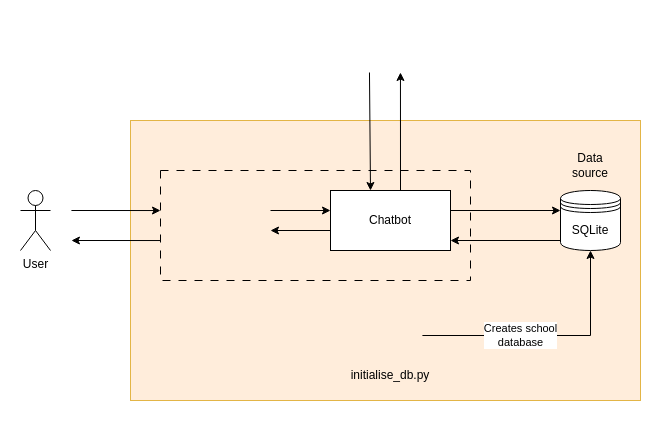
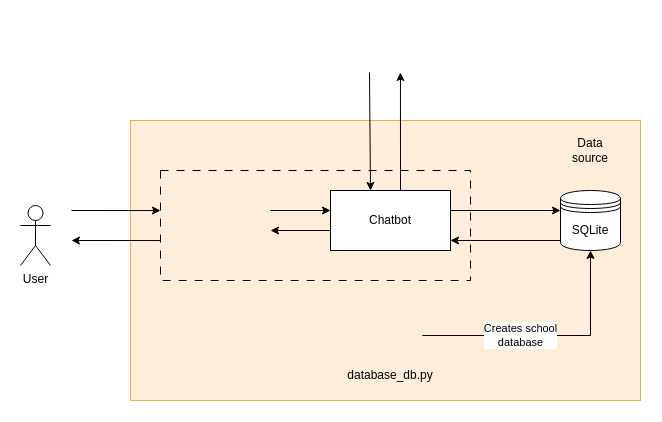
  <mxCell id="0" />
  <mxCell id="1" parent="0" />
  <mxCell id="2" value="" style="rounded=0;whiteSpace=wrap;html=1;fillColor=#ffe6cc;strokeColor=#d79b00;opacity=70;" vertex="1" parent="1"><mxGeometry x="130" y="120" width="510" height="280" as="geometry" /></mxCell>
  <mxCell id="3" value="Chatbot" style="rounded=0;whiteSpace=wrap;html=1;" vertex="1" parent="1"><mxGeometry x="330" y="190" width="120" height="60" as="geometry" /></mxCell>
  <mxCell id="4" value="SQLite" style="shape=datastore;whiteSpace=wrap;html=1;" vertex="1" parent="1"><mxGeometry x="560" y="190" width="60" height="60" as="geometry" /></mxCell>
  <mxCell id="5" value="" style="shape=image;imageAspect=0;aspect=fixed;verticalLabelPosition=bottom;verticalAlign=top;image=https://upload.wikimedia.org/wikipedia/commons/thumb/9/97/OpenAI_logo_2025.svg/2560px-OpenAI_logo_2025.svg.png;" vertex="1" parent="1"><mxGeometry x="297.8" y="20" width="184.4" height="50" as="geometry" /></mxCell>
  <mxCell id="6" value="" style="endArrow=classic;html=1;rounded=0;entryX=0.554;entryY=1.04;entryDx=0;entryDy=0;entryPerimeter=0;" edge="1" parent="1" target="5"><mxGeometry width="50" height="50" relative="1" as="geometry"><mxPoint x="400" y="190" as="sourcePoint" /><mxPoint x="400" y="100" as="targetPoint" /></mxGeometry></mxCell>
  <mxCell id="7" value="" style="endArrow=classic;html=1;rounded=0;exitX=0.386;exitY=1.04;exitDx=0;exitDy=0;exitPerimeter=0;" edge="1" parent="1" source="5"><mxGeometry width="50" height="50" relative="1" as="geometry"><mxPoint x="370" y="100" as="sourcePoint" /><mxPoint x="370" y="190" as="targetPoint" /></mxGeometry></mxCell>
  <mxCell id="8" value="" style="endArrow=classic;html=1;rounded=0;" edge="1" parent="1"><mxGeometry width="50" height="50" relative="1" as="geometry"><mxPoint x="450" y="210" as="sourcePoint" /><mxPoint x="560" y="210" as="targetPoint" /></mxGeometry></mxCell>
  <mxCell id="9" value="" style="endArrow=classic;html=1;rounded=0;" edge="1" parent="1"><mxGeometry width="50" height="50" relative="1" as="geometry"><mxPoint x="560" y="240" as="sourcePoint" /><mxPoint x="450" y="240" as="targetPoint" /></mxGeometry></mxCell>
- <mxCell id="10" value="Data source" style="text;html=1;align=center;verticalAlign=middle;whiteSpace=wrap;rounded=0;" vertex="1" parent="1"><mxGeometry x="560" y="150" width="60" height="30" as="geometry" /></mxCell>
+ <mxCell id="10" value="Data source" style="text;html=1;align=center;verticalAlign=middle;whiteSpace=wrap;rounded=0;" vertex="1" parent="1"><mxGeometry x="560" y="135" width="60" height="30" as="geometry" /></mxCell>
  <mxCell id="11" value="Creates school&lt;div&gt;database&lt;/div&gt;" style="edgeStyle=orthogonalEdgeStyle;rounded=0;orthogonalLoop=1;jettySize=auto;html=1;entryX=0.5;entryY=1;entryDx=0;entryDy=0;" edge="1" parent="1" source="12" target="4"><mxGeometry x="-0.225" relative="1" as="geometry"><mxPoint as="offset" /></mxGeometry></mxCell>
  <mxCell id="12" value="" style="shape=image;imageAspect=0;aspect=fixed;verticalLabelPosition=bottom;verticalAlign=top;image=https://upload.wikimedia.org/wikipedia/commons/thumb/c/c3/Python-logo-notext.svg/701px-Python-logo-notext.svg.png;" vertex="1" parent="1"><mxGeometry x="358.1" y="300" width="63.81" height="70" as="geometry" /></mxCell>
- <mxCell id="13" value="initialise_db.py" style="text;html=1;align=center;verticalAlign=middle;whiteSpace=wrap;rounded=0;" vertex="1" parent="1"><mxGeometry x="345.95" y="360" width="88.1" height="30" as="geometry" /></mxCell>
- <mxCell id="14" value="User" style="shape=umlActor;verticalLabelPosition=bottom;verticalAlign=top;html=1;outlineConnect=0;" vertex="1" parent="1"><mxGeometry x="20" y="190" width="30" height="60" as="geometry" /></mxCell>
+ <mxCell id="13" value="database_db.py" style="text;html=1;align=center;verticalAlign=middle;whiteSpace=wrap;rounded=0;" vertex="1" parent="1"><mxGeometry x="345.95" y="360" width="88.1" height="30" as="geometry" /></mxCell>
+ <mxCell id="14" value="User" style="shape=umlActor;verticalLabelPosition=bottom;verticalAlign=top;html=1;outlineConnect=0;" vertex="1" parent="1"><mxGeometry x="20" y="205" width="30" height="60" as="geometry" /></mxCell>
  <mxCell id="15" value="" style="shape=image;verticalLabelPosition=bottom;labelBackgroundColor=default;verticalAlign=top;aspect=fixed;imageAspect=0;image=https://images.seeklogo.com/logo-png/45/2/streamlit-logo-png_seeklogo-458260.png;" vertex="1" parent="1"><mxGeometry x="170" y="170" width="100" height="100" as="geometry" /></mxCell>
  <mxCell id="16" value="" style="endArrow=classic;html=1;rounded=0;" edge="1" parent="1"><mxGeometry width="50" height="50" relative="1" as="geometry"><mxPoint x="270" y="210" as="sourcePoint" /><mxPoint x="330" y="210" as="targetPoint" /></mxGeometry></mxCell>
  <mxCell id="17" value="" style="endArrow=classic;html=1;rounded=0;" edge="1" parent="1"><mxGeometry width="50" height="50" relative="1" as="geometry"><mxPoint x="330" y="230" as="sourcePoint" /><mxPoint x="270" y="230" as="targetPoint" /></mxGeometry></mxCell>
  <mxCell id="18" value="" style="shape=image;verticalLabelPosition=bottom;labelBackgroundColor=default;verticalAlign=top;aspect=fixed;imageAspect=0;image=https://cdn4.iconfinder.com/data/icons/logos-and-brands/512/97_Docker_logo_logos-512.png;" vertex="1" parent="1"><mxGeometry x="160" y="330" width="50" height="50" as="geometry" /></mxCell>
  <mxCell id="19" value="" style="rounded=0;whiteSpace=wrap;html=1;dashed=1;dashPattern=8 8;fillColor=none;" vertex="1" parent="1"><mxGeometry x="160" y="170" width="310" height="110" as="geometry" /></mxCell>
  <mxCell id="20" value="" style="endArrow=classic;html=1;rounded=0;" edge="1" parent="1"><mxGeometry width="50" height="50" relative="1" as="geometry"><mxPoint x="160" y="240.04" as="sourcePoint" /><mxPoint x="70.93" y="240" as="targetPoint" /></mxGeometry></mxCell>
  <mxCell id="21" value="" style="endArrow=classic;html=1;rounded=0;" edge="1" parent="1"><mxGeometry width="50" height="50" relative="1" as="geometry"><mxPoint x="70.93" y="210" as="sourcePoint" /><mxPoint x="160" y="210.04" as="targetPoint" /></mxGeometry></mxCell>
